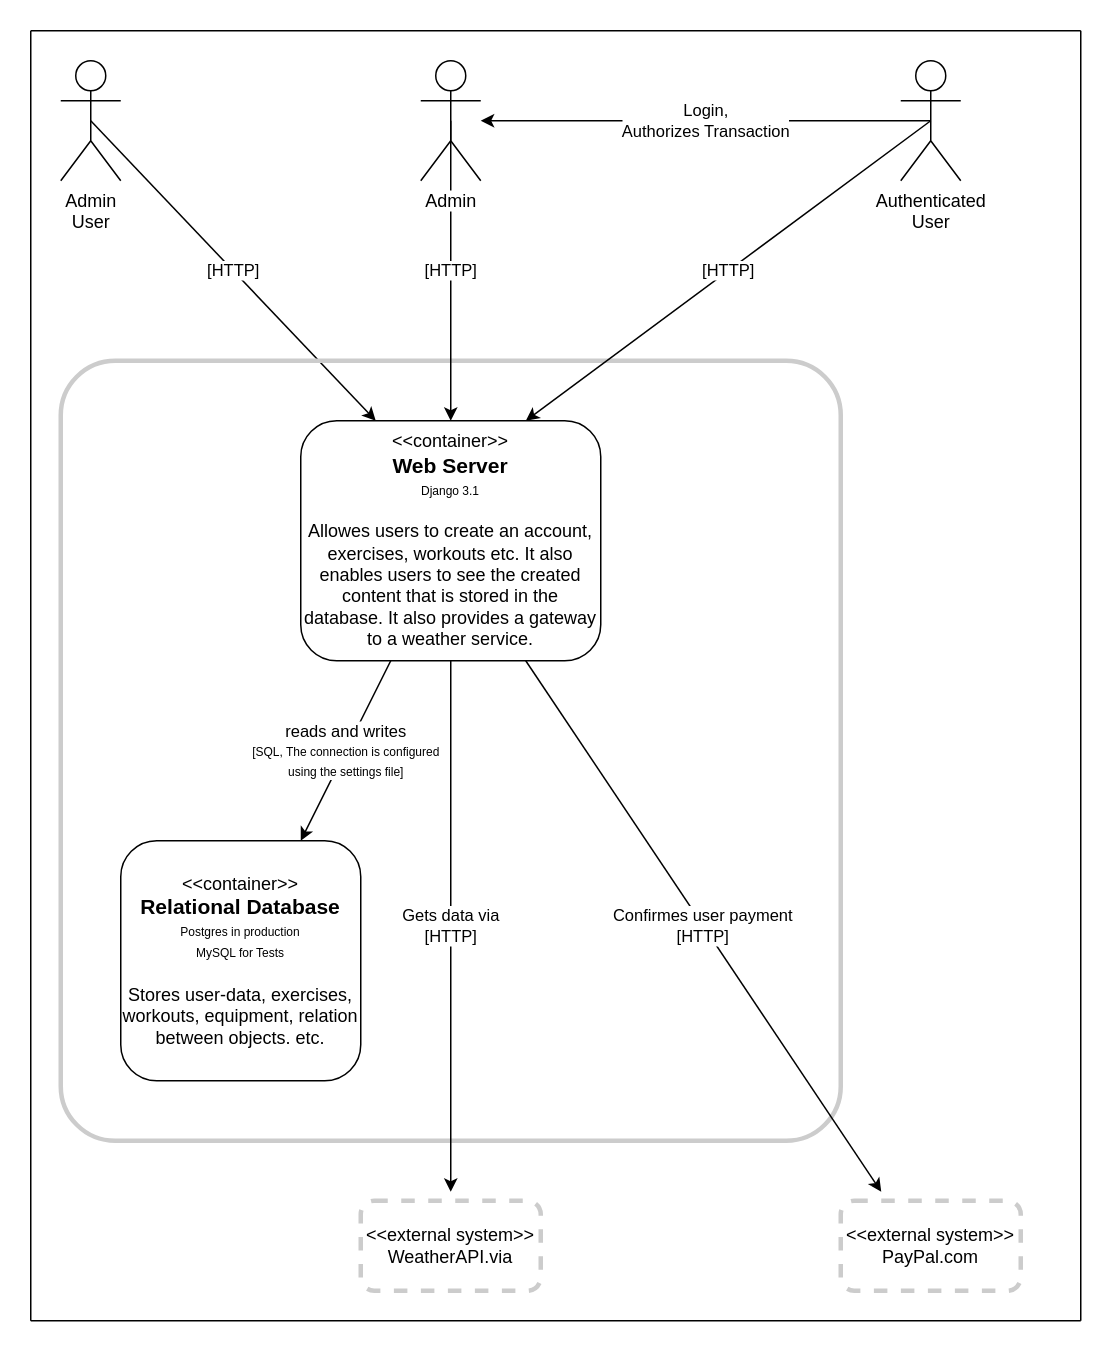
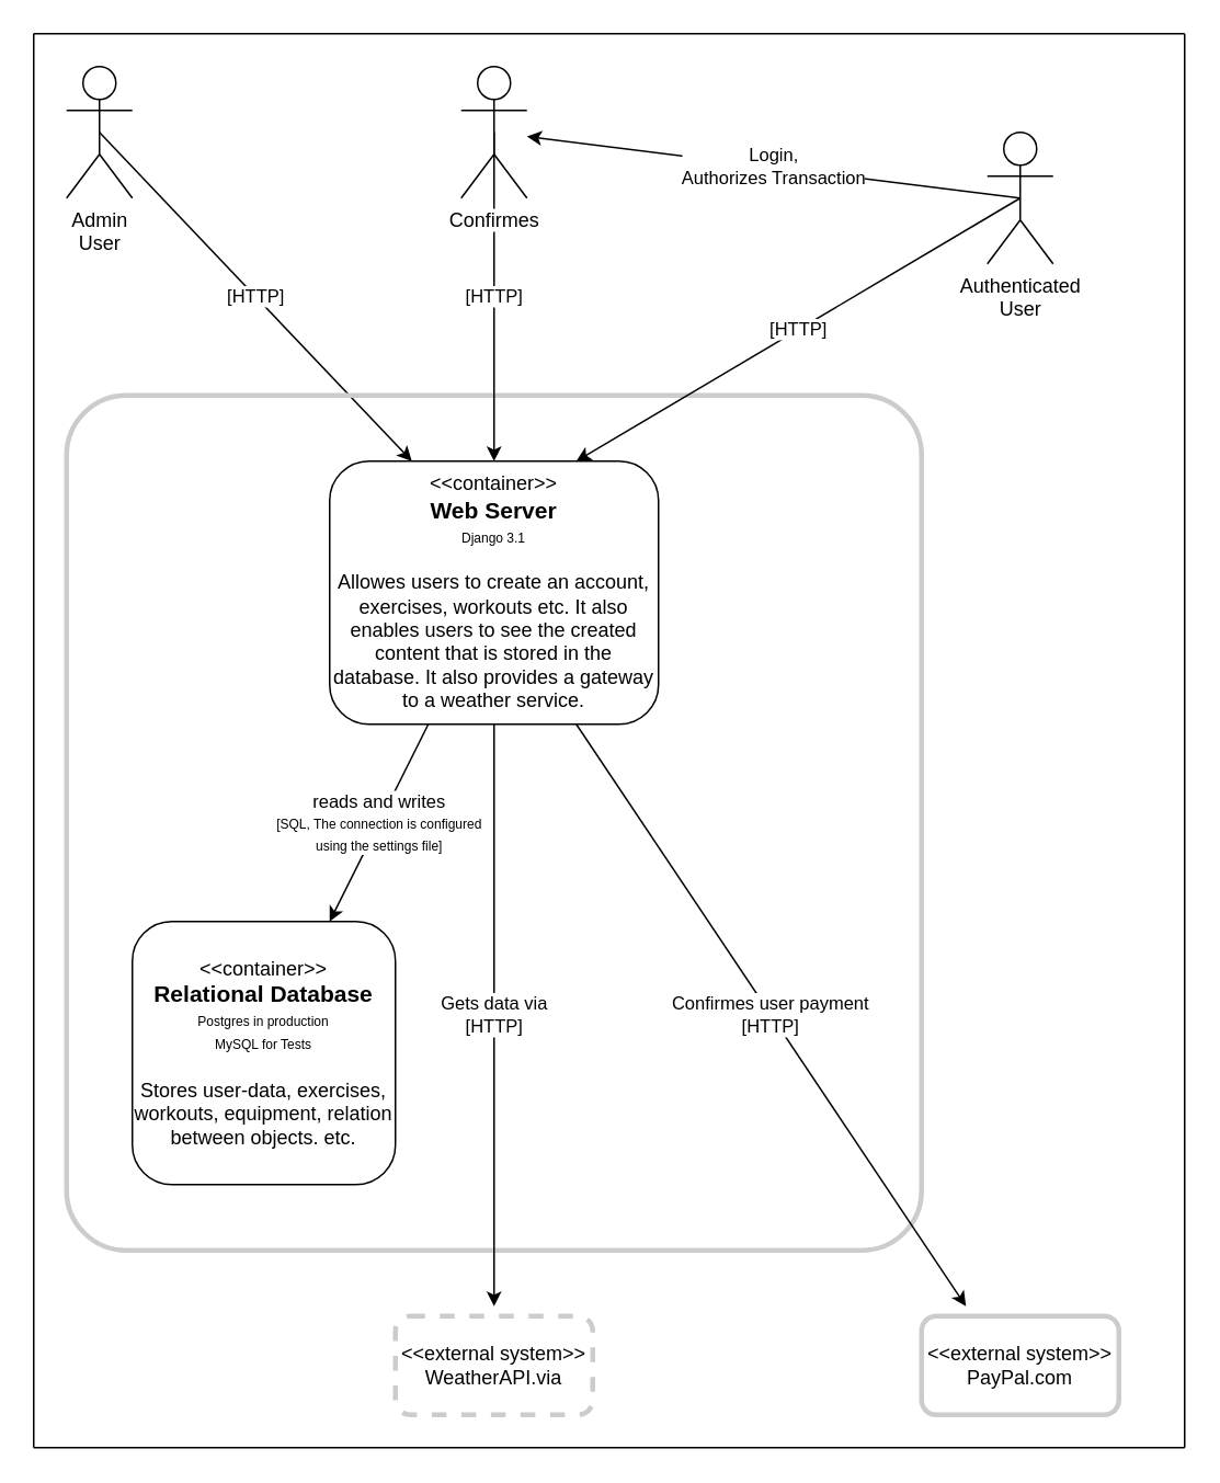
  <mxCell id="0" />
  <mxCell id="1" parent="0" />
  <mxCell id="2" value="[HTTP]" style="edgeStyle=none;rounded=0;orthogonalLoop=1;jettySize=auto;html=1;exitX=0.5;exitY=0.5;exitDx=0;exitDy=0;exitPerimeter=0;entryX=0.25;entryY=0;entryDx=0;entryDy=0;strokeColor=#000000;" parent="1" source="3" target="14" edge="1"><mxGeometry relative="1" as="geometry" /></mxCell>
  <mxCell id="3" value="Admin&lt;br&gt;User" style="shape=umlActor;verticalLabelPosition=bottom;labelBackgroundColor=#ffffff;verticalAlign=top;html=1;" parent="1" vertex="1"><mxGeometry x="40" y="40" width="40" height="80" as="geometry" /></mxCell>
  <mxCell id="4" value="" style="endArrow=none;html=1;" parent="1" edge="1"><mxGeometry width="50" height="50" relative="1" as="geometry"><mxPoint x="20" y="880" as="sourcePoint" /><mxPoint x="20" y="20" as="targetPoint" /></mxGeometry></mxCell>
  <mxCell id="5" value="" style="rounded=1;whiteSpace=wrap;html=1;gradientColor=none;fillColor=none;arcSize=7;strokeWidth=3;strokeColor=#CCCCCC;" parent="1" vertex="1"><mxGeometry x="40" y="240" width="520" height="520" as="geometry" /></mxCell>
  <mxCell id="6" value="[HTTP]" style="edgeStyle=none;rounded=0;orthogonalLoop=1;jettySize=auto;html=1;exitX=0.5;exitY=0.5;exitDx=0;exitDy=0;exitPerimeter=0;strokeColor=#000000;entryX=0.75;entryY=0;entryDx=0;entryDy=0;" parent="1" source="8" target="14" edge="1"><mxGeometry relative="1" as="geometry"><mxPoint x="520" y="170" as="targetPoint" /></mxGeometry></mxCell>
  <mxCell id="7" value="Login,&lt;br&gt;Authorizes Transaction" style="edgeStyle=none;rounded=0;orthogonalLoop=1;jettySize=auto;html=1;exitX=0.5;exitY=0.5;exitDx=0;exitDy=0;exitPerimeter=0;" edge="1" parent="1" source="8" target="10"><mxGeometry relative="1" as="geometry" /></mxCell>
- <mxCell id="8" value="Authenticated&lt;br&gt;User" style="shape=umlActor;verticalLabelPosition=bottom;labelBackgroundColor=#ffffff;verticalAlign=top;html=1;outlineConnect=0;fillColor=none;gradientColor=none;" parent="1" vertex="1"><mxGeometry x="600" y="40" width="40" height="80" as="geometry" /></mxCell>
+ <mxCell id="8" value="Authenticated&lt;br&gt;User" style="shape=umlActor;verticalLabelPosition=bottom;labelBackgroundColor=#ffffff;verticalAlign=top;html=1;outlineConnect=0;fillColor=none;gradientColor=none;" parent="1" vertex="1"><mxGeometry x="600" y="80" width="40" height="80" as="geometry" /></mxCell>
  <mxCell id="9" value="[HTTP]" style="edgeStyle=none;rounded=0;orthogonalLoop=1;jettySize=auto;html=1;exitX=0.5;exitY=0.5;exitDx=0;exitDy=0;exitPerimeter=0;entryX=0.5;entryY=0;entryDx=0;entryDy=0;strokeColor=#000000;" parent="1" source="10" target="14" edge="1"><mxGeometry relative="1" as="geometry" /></mxCell>
- <mxCell id="10" value="Admin" style="shape=umlActor;verticalLabelPosition=bottom;labelBackgroundColor=#ffffff;verticalAlign=top;html=1;outlineConnect=0;fillColor=none;gradientColor=none;" parent="1" vertex="1"><mxGeometry x="280" y="40" width="40" height="80" as="geometry" /></mxCell>
+ <mxCell id="10" value="Confirmes" style="shape=umlActor;verticalLabelPosition=bottom;labelBackgroundColor=#ffffff;verticalAlign=top;html=1;outlineConnect=0;fillColor=none;gradientColor=none;" parent="1" vertex="1"><mxGeometry x="280" y="40" width="40" height="80" as="geometry" /></mxCell>
  <mxCell id="11" value="reads and writes&lt;br&gt;&lt;font style=&quot;font-size: 8px&quot;&gt;[SQL, The connection is configured&lt;br&gt;using the settings file]&lt;/font&gt;" style="rounded=0;orthogonalLoop=1;jettySize=auto;html=1;strokeColor=#000000;" parent="1" edge="1"><mxGeometry relative="1" as="geometry"><mxPoint x="260" y="440" as="sourcePoint" /><mxPoint x="200" y="560" as="targetPoint" /></mxGeometry></mxCell>
  <mxCell id="12" value="Gets data via&lt;br&gt;[HTTP]" style="edgeStyle=none;rounded=0;orthogonalLoop=1;jettySize=auto;html=1;exitX=0.5;exitY=1;exitDx=0;exitDy=0;entryX=0.5;entryY=0;entryDx=0;entryDy=0;strokeColor=#000000;" parent="1" source="14" target="16" edge="1"><mxGeometry relative="1" as="geometry" /></mxCell>
  <mxCell id="13" value="Confirmes user payment&lt;br&gt;[HTTP]" style="rounded=0;orthogonalLoop=1;jettySize=auto;html=1;exitX=0.75;exitY=1;exitDx=0;exitDy=0;entryX=0.25;entryY=0;entryDx=0;entryDy=0;" edge="1" parent="1" source="14" target="20"><mxGeometry relative="1" as="geometry" /></mxCell>
  <mxCell id="14" value="&amp;lt;&amp;lt;container&amp;gt;&amp;gt;&lt;br&gt;&lt;b&gt;&lt;font style=&quot;font-size: 14px&quot;&gt;Web Server&lt;/font&gt;&lt;/b&gt;&lt;br&gt;&lt;font style=&quot;font-size: 8px&quot;&gt;Django&amp;nbsp;3.1&lt;/font&gt;&lt;br&gt;&lt;br&gt;Allowes users to create an account,&lt;br&gt;exercises, workouts etc. It also&lt;br&gt;enables users to see the created&lt;br&gt;content that is stored in the database. It also provides a gateway to a weather service." style="rounded=1;whiteSpace=wrap;html=1;fillColor=none;gradientColor=none;" parent="1" vertex="1"><mxGeometry x="200" y="280" width="200" height="160" as="geometry" /></mxCell>
  <mxCell id="15" value="&amp;lt;&amp;lt;container&amp;gt;&amp;gt;&lt;br&gt;&lt;font style=&quot;font-size: 14px&quot;&gt;&lt;b&gt;Relational Database&lt;br&gt;&lt;/b&gt;&lt;/font&gt;&lt;font style=&quot;font-size: 12px&quot;&gt;&lt;span style=&quot;font-size: 8px&quot;&gt;Postgres in production&lt;br&gt;MySQL for Tests&lt;/span&gt;&lt;br&gt;&lt;br&gt;Stores user-data, exercises, workouts, equipment, relation between objects. etc.&lt;br&gt;&lt;/font&gt;" style="rounded=1;whiteSpace=wrap;html=1;fillColor=none;gradientColor=none;" parent="1" vertex="1"><mxGeometry x="80" y="560" width="160" height="160" as="geometry" /></mxCell>
  <mxCell id="16" value="&amp;lt;&amp;lt;external system&amp;gt;&amp;gt;&lt;br&gt;WeatherAPI.via" style="rounded=1;whiteSpace=wrap;html=1;fillColor=none;gradientColor=none;dashed=1;strokeWidth=3;perimeterSpacing=6;strokeColor=#CCCCCC;" parent="1" vertex="1"><mxGeometry x="240" y="800" width="120" height="60" as="geometry" /></mxCell>
  <mxCell id="17" value="" style="endArrow=none;html=1;strokeColor=#000000;" parent="1" edge="1"><mxGeometry width="50" height="50" relative="1" as="geometry"><mxPoint x="20" y="880" as="sourcePoint" /><mxPoint x="720" y="880" as="targetPoint" /></mxGeometry></mxCell>
  <mxCell id="18" value="" style="endArrow=none;html=1;strokeColor=#000000;" parent="1" edge="1"><mxGeometry width="50" height="50" relative="1" as="geometry"><mxPoint x="720" y="20" as="sourcePoint" /><mxPoint x="720" y="880" as="targetPoint" /></mxGeometry></mxCell>
  <mxCell id="19" value="" style="endArrow=none;html=1;strokeColor=#000000;" parent="1" edge="1"><mxGeometry width="50" height="50" relative="1" as="geometry"><mxPoint x="20" y="20" as="sourcePoint" /><mxPoint x="720" y="20" as="targetPoint" /></mxGeometry></mxCell>
- <mxCell id="20" value="&amp;lt;&amp;lt;external system&amp;gt;&amp;gt;&lt;br&gt;PayPal.com" style="rounded=1;whiteSpace=wrap;html=1;fillColor=none;gradientColor=none;dashed=1;strokeWidth=3;perimeterSpacing=6;strokeColor=#CCCCCC;" vertex="1" parent="1"><mxGeometry x="560" y="800" width="120" height="60" as="geometry" /></mxCell>
+ <mxCell id="20" value="&amp;lt;&amp;lt;external system&amp;gt;&amp;gt;&lt;br&gt;PayPal.com" style="rounded=1;whiteSpace=wrap;html=1;fillColor=none;gradientColor=none;dashed=0;strokeWidth=3;perimeterSpacing=6;strokeColor=#CCCCCC;" vertex="1" parent="1"><mxGeometry x="560" y="800" width="120" height="60" as="geometry" /></mxCell>
